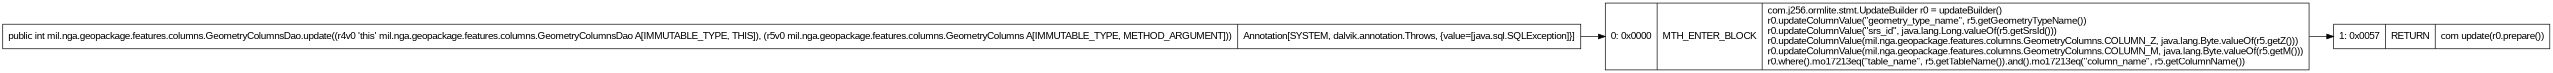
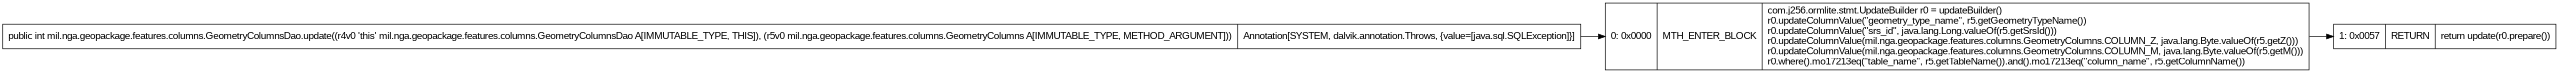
  digraph {
    rankdir=LR
    fontname="Liberation Sans"
    node [shape=record fontname="Liberation Sans"]
    edge [fontname="Liberation Sans"]
    n1 [label="{0\:\ 0x0000|MTH_ENTER_BLOCK\l|com.j256.ormlite.stmt.UpdateBuilder r0 = updateBuilder()\lr0.updateColumnValue(\"geometry_type_name\", r5.getGeometryTypeName())\lr0.updateColumnValue(\"srs_id\", java.lang.Long.valueOf(r5.getSrsId()))\lr0.updateColumnValue(mil.nga.geopackage.features.columns.GeometryColumns.COLUMN_Z, java.lang.Byte.valueOf(r5.getZ()))\lr0.updateColumnValue(mil.nga.geopackage.features.columns.GeometryColumns.COLUMN_M, java.lang.Byte.valueOf(r5.getM()))\lr0.where().mo17213eq(\"table_name\", r5.getTableName()).and().mo17213eq(\"column_name\", r5.getColumnName())\l}"]
-   n2 [label="{1\:\ 0x0057|RETURN\l|com update(r0.prepare())\l}"]
+   n2 [label="{1\:\ 0x0057|RETURN\l|return update(r0.prepare())\l}"]
    n3 [label="{public int mil.nga.geopackage.features.columns.GeometryColumnsDao.update((r4v0 'this' mil.nga.geopackage.features.columns.GeometryColumnsDao A[IMMUTABLE_TYPE, THIS]), (r5v0 mil.nga.geopackage.features.columns.GeometryColumns A[IMMUTABLE_TYPE, METHOD_ARGUMENT]))  | Annotation[SYSTEM, dalvik.annotation.Throws, \{value=[java.sql.SQLException]\}]\l}"]
    n1 -> n2
    n3 -> n1
  }
